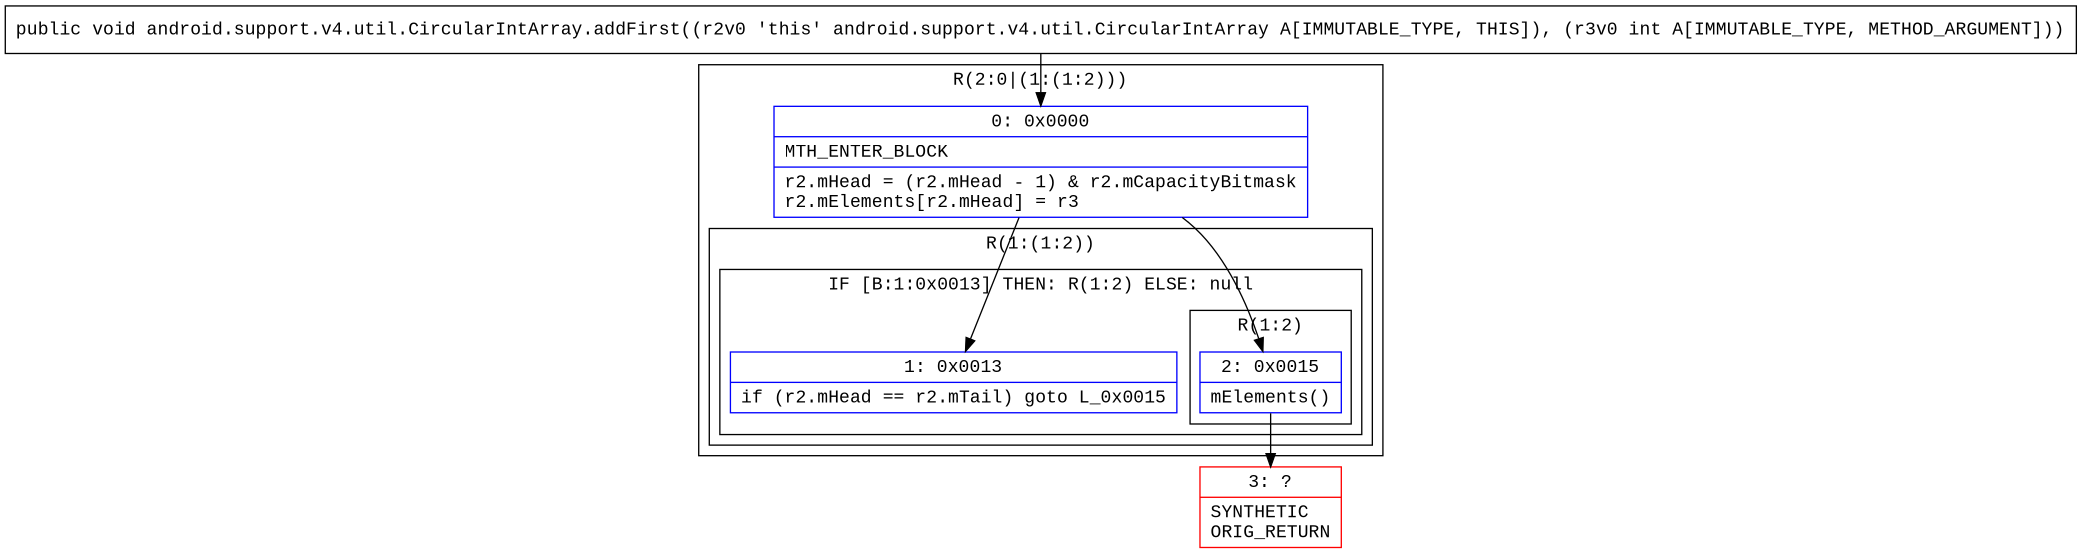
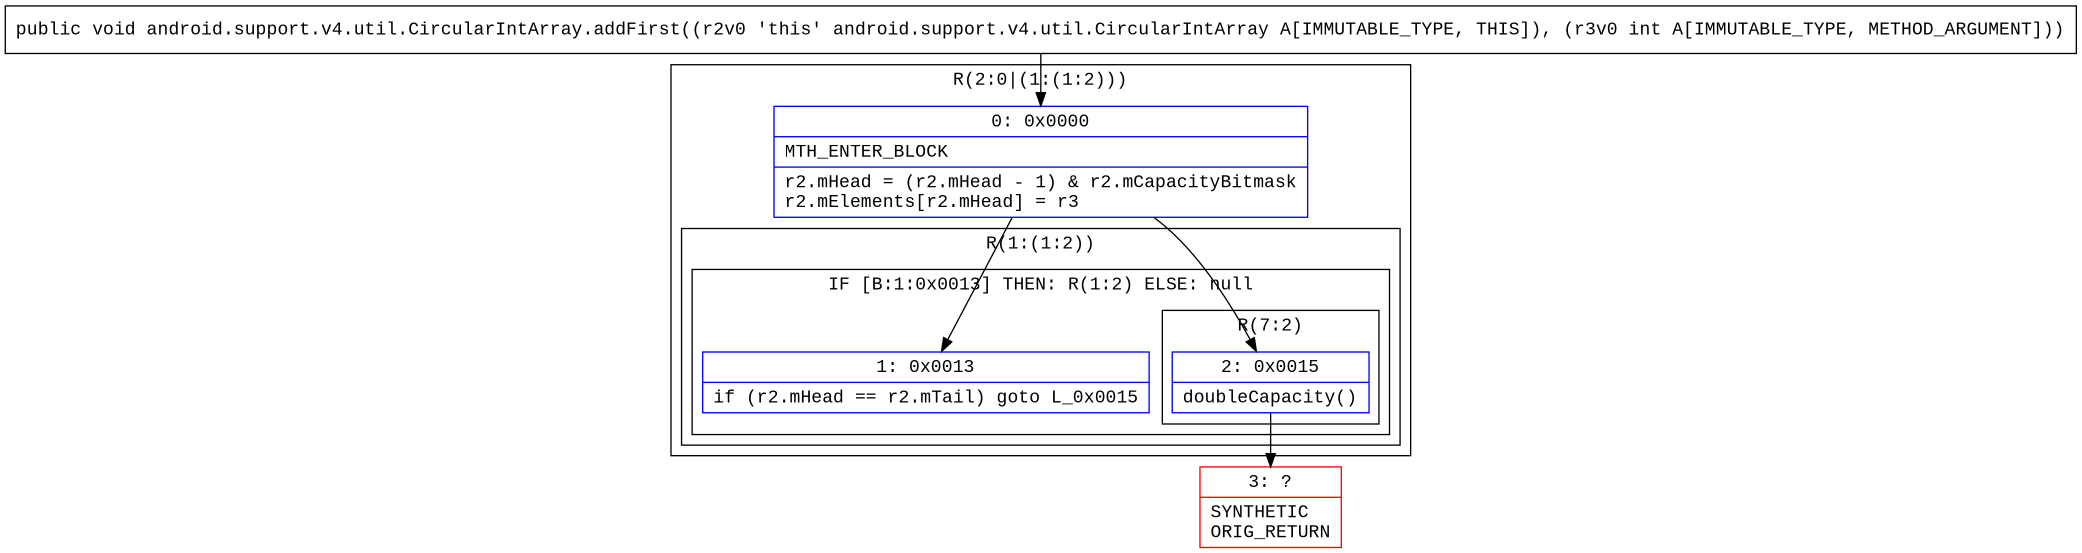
  digraph {
    fontname="Liberation Mono"
    node [color=blue fontname="Liberation Mono" shape=record]
    edge [fontname="Liberation Mono"]
-   n1 [label="{2\:\ 0x0015|mElements()\l}"]
+   n1 [label="{2\:\ 0x0015|doubleCapacity()\l}"]
    n2 [label="{1\:\ 0x0013|if (r2.mHead == r2.mTail) goto L_0x0015\l}"]
    n3 [label="{0\:\ 0x0000|MTH_ENTER_BLOCK\l|r2.mHead = (r2.mHead \- 1) & r2.mCapacityBitmask\lr2.mElements[r2.mHead] = r3\l}"]
    n4 [color=red label="{3\:\ ?|SYNTHETIC\lORIG_RETURN\l}"]
    n5 [label="{public void android.support.v4.util.CircularIntArray.addFirst((r2v0 'this' android.support.v4.util.CircularIntArray A[IMMUTABLE_TYPE, THIS]), (r3v0 int A[IMMUTABLE_TYPE, METHOD_ARGUMENT])) }" color=""]
    subgraph cluster_1 {
      label="R(2:0|(1:(1:2)))"
      n3
      subgraph cluster_2 {
        label="R(1:(1:2))"
        subgraph cluster_3 {
          label="IF [B:1:0x0013] THEN: R(1:2) ELSE: null"
          n2
          subgraph cluster_4 {
-           label="R(1:2)"
+           label="R(7:2)"
            n1
          }
        }
      }
    }
    n1 -> n4
    n3 -> n1
    n3 -> n2
    n5 -> n3
  }
